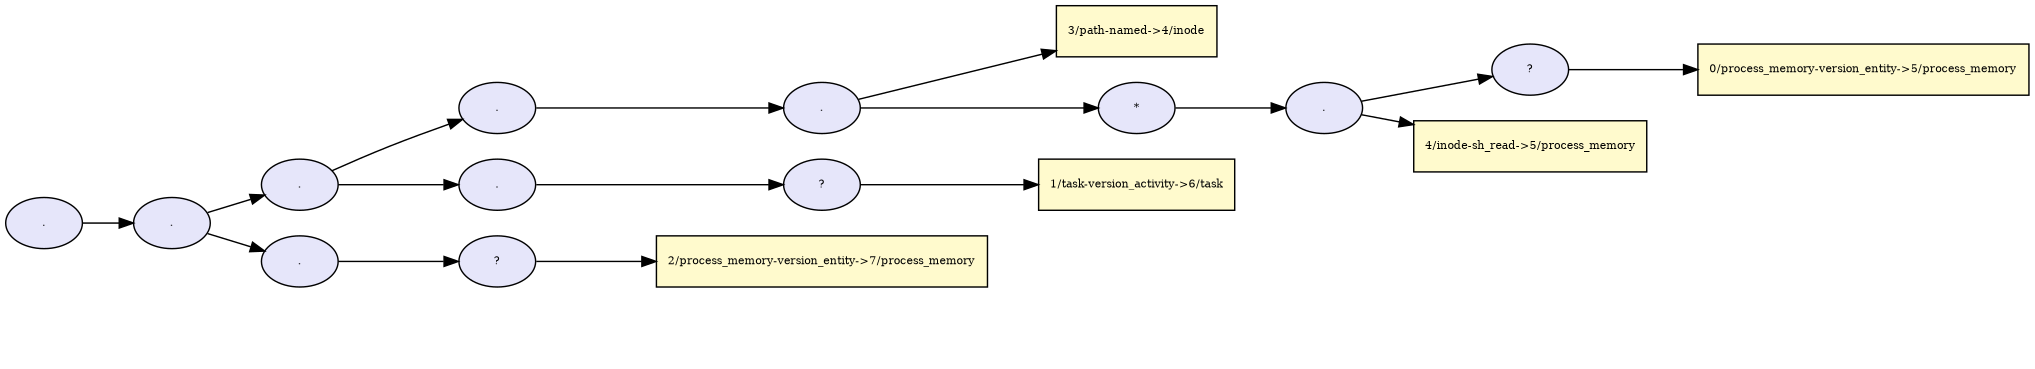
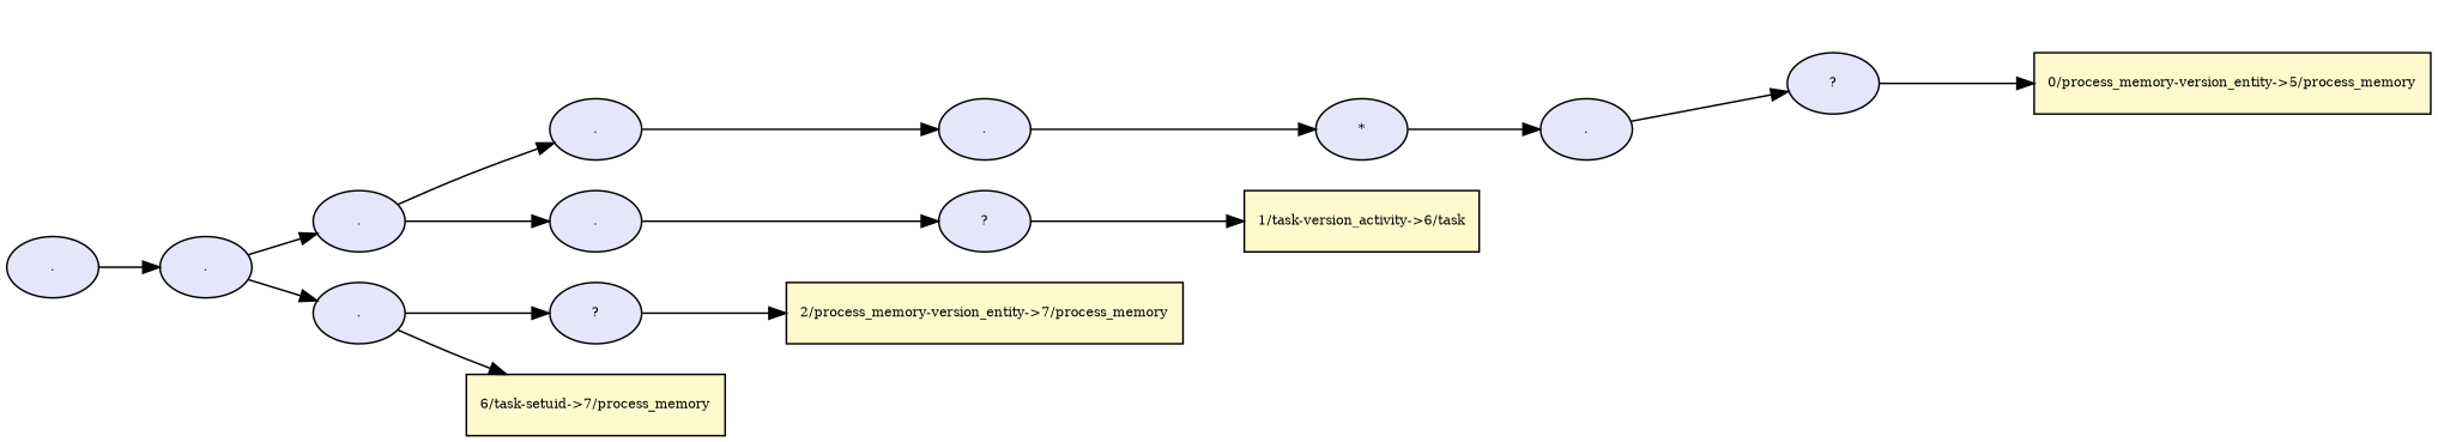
  digraph {
    rankdir=LR
    node [fillcolor="#e6e6fa" fontsize=8 shape=ellipse style=filled]
    edge [color="#000000" fontsize=8]
    n1 [label="."]
    n2 [label="."]
    n3 [label="."]
    n4 [label="."]
    n5 [label="."]
    n6 [label="."]
    n7 [label="?"]
+   n8 [fillcolor="#fffacd" label="6/task-setuid->7/process_memory" shape=rectangle]
    n9 [label="."]
    n10 [label="?"]
-   n11 [fillcolor="#fffacd" label="3/path-named->4/inode" shape=rectangle]
    n12 [label="*"]
    n13 [label="."]
    n14 [label="?"]
-   n15 [fillcolor="#fffacd" label="4/inode-sh_read->5/process_memory" shape=rectangle]
    n16 [fillcolor="#fffacd" label="0/process_memory-version_entity->5/process_memory" shape=rectangle]
    n17 [fillcolor="#fffacd" label="1/task-version_activity->6/task" shape=rectangle]
    n18 [fillcolor="#fffacd" label="2/process_memory-version_entity->7/process_memory" shape=rectangle]
    n1 -> n2
    n2 -> n3
    n2 -> n4
    n3 -> n5
    n3 -> n6
    n4 -> n7
+   n4 -> n8
    n5 -> n9
    n6 -> n10
    n7 -> n18
-   n9 -> n11
    n9 -> n12
    n10 -> n17
    n12 -> n13
    n13 -> n14
-   n13 -> n15
    n14 -> n16
  }
